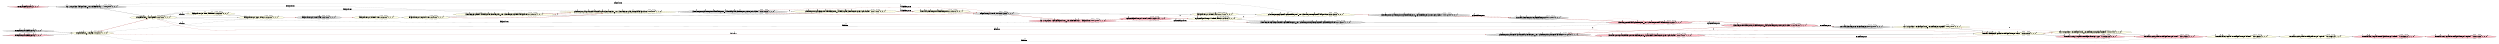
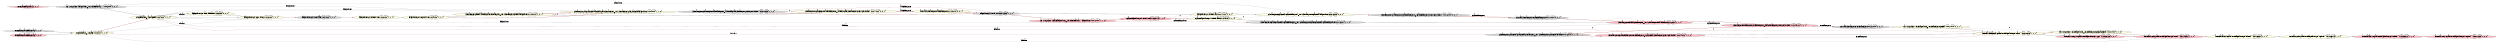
  digraph {
    rankdir=LR
    node [fillcolor=lightyellow shape=ellipse style=filled]
    edge [style=bold color=gray40]
    n1 [label="String fieldName = \"*_replace\"@@@3@@@['1', '1', '0']"]
    n2 [fillcolor=lightpink label="assertThat(true,is(equalTo(newFieldAttributes.get(\"stored\"))))@@@24@@@['1', '1', '1']"]
    n3 [fillcolor=lightgrey label="SchemaRequest.DynamicField dynamicFieldSchemaRequest = new SchemaRequest.DynamicField(fieldName)@@@18@@@['1', '1', '0']"]
    n4 [label="String fieldName = \"accuracyField\"@@@4@@@['1', '1', '1']"]
    n5 [label="fieldAttributes.put(\"type\",\"string\")@@@6@@@['1', '1', '1']"]
    n6 [fillcolor=lightgrey label="fieldAttributes.put(\"stored\",false)@@@7@@@['1', '1', '1']"]
    n7 [label="fieldAttributes.put(\"indexed\",true)@@@8@@@['1', '1', '1']"]
    n8 [label="SchemaRequest.AddField addFieldUpdateSchemaRequest = new SchemaRequest.AddField(fieldAttributes)@@@10@@@['1', '0', '1']"]
    n9 [label="SchemaResponse.UpdateResponse addFieldResponse = addFieldUpdateSchemaRequest.process(getSolrClient())@@@11@@@['0', '0', '1']"]
    n10 [label="SchemaRequest.AddDynamicField addDFieldUpdateSchemaRequest = new SchemaRequest.AddDynamicField(fieldAttributes)@@@9@@@['1', '1', '0']"]
    n11 [label="assertThat(false,is(equalTo(newFieldAttributes.get(\"indexed\"))))@@@25@@@['1', '1', '1']"]
    n12 [label="assertThat(true,is(equalTo(newFieldAttributes.get(\"required\"))))@@@26@@@['1', '1', '1']"]
    n13 [label="assertValidSchemaResponse(addFieldResponse)@@@12@@@['0', '0', '1']"]
    n14 [fillcolor=lightgrey label="fieldAttributes.put(\"stored\",true)@@@13@@@['1', '1', '1']"]
    n15 [fillcolor=lightpink label="assertThat(false,is(equalTo(newFieldAttributes.get(\"indexed\"))))@@@25@@@['1', '1', '0']"]
    n16 [label="assertThat(fieldName,is(equalTo(newFieldAttributes.get(\"name\"))))@@@22@@@['1', '1', '1']"]
    n17 [fillcolor=lightpink label="assertThat(\"string\",is(equalTo(newFieldAttributes.get(\"type\"))))@@@23@@@['0', '0', '1']"]
    n18 [label="Map<String,Object> newFieldAttributes = newFieldResponse.getDynamicField()@@@21@@@['1', '1', '0']"]
    n19 [fillcolor=lightpink label="assertThat(true,is(equalTo(newFieldAttributes.get(\"required\"))))@@@27@@@['1', '0', '0']"]
    n20 [fillcolor=lightpink label="replaceFieldAttributes.put(\"stored\",true)@@@13@@@['1', '1', '0']"]
    n21 [label="replaceFieldAttributes.put(\"indexed\",false)@@@14@@@['1', '1', '0']"]
    n22 [label="fieldAttributes.put(\"indexed\",false)@@@14@@@['0', '0', '1']"]
    n23 [label="SchemaRequest.ReplaceField replaceFieldRequest = new SchemaRequest.ReplaceField(fieldAttributes)@@@15@@@['0', '0', '1']"]
    n24 [fillcolor=lightgrey label="SchemaRequest.ReplaceDynamicField replaceFieldRequest = new SchemaRequest.ReplaceDynamicField(replaceFieldAttributes)@@@15@@@['1', '1', '0']"]
    n25 [fillcolor=lightpink label="SchemaResponse.FieldResponse newFieldResponse = fieldSchemaRequest.process(getSolrClient())@@@19@@@['1', '1', '1']"]
    n26 [fillcolor=lightgrey label="assertValidSchemaResponse(newFieldResponse)@@@20@@@['0', '0', '1']"]
    n27 [fillcolor=lightpink label="testReplaceFieldAccuracy['0', '0', '1']" shape=diamond]
    n28 [fillcolor=lightgrey label="Map<String,Object> fieldAttributes = new LinkedHashMap<>()@@@3@@@['0', '0', '1']"]
    n29 [label="fieldAttributes.put(\"required\",true)@@@9@@@['1', '1', '1']"]
    n30 [label="Map<String,Object> newFieldAttributes = newFieldResponse.getField()@@@21@@@['0', '0', '1']"]
    n31 [fillcolor=lightgrey label="SchemaResponse.UpdateResponse addFieldResponse = addDFieldUpdateSchemaRequest.process(getSolrClient())@@@10@@@['1', '1', '0']"]
    n32 [fillcolor=lightgrey label="testReplaceDynamicFieldAccuracy['0', '1', '0']" shape=diamond]
    n33 [fillcolor=lightgrey label="SchemaResponse.UpdateResponse replaceFieldResponse = replaceFieldRequest.process(getSolrClient())@@@16@@@['0', '0', '1']"]
    n34 [fillcolor=lightpink label="SchemaRequest.Field fieldSchemaRequest = new SchemaRequest.Field(fieldName)@@@18@@@['1', '1', '1']"]
    n35 [fillcolor=lightgrey label="assertValidSchemaResponse(replaceFieldResponse)@@@17@@@['0', '0', '1']"]
-   n36 [fillcolor=lightpink label="testReplaceDynamicFieldAccuracy['1', '0', '0']" shape=diamond]
+   n36 [fillcolor=lightpink label="testReplaceDynamicFieldAccuracy['1', '0', '0']"]
    n37 [fillcolor=lightpink label="SchemaResponse.DynamicFieldResponse newFieldResponse = dynamicFieldSchemaRequest.process(getSolrClient())@@@19@@@['1', '1', '0']"]
    n38 [label="fieldAttributes.put(\"name\",fieldName)@@@5@@@['0', '0', '1']"]
    n39 [fillcolor=lightpink label="Map<String,Object> replaceFieldAttributes = new LinkedHashMap<>(fieldAttributes)@@@12@@@['1', '1', '0']"]
    n1 -> n2 [label=fieldName style=solid]
    n1 -> n3 [label=fieldName style=solid color=brown]
    n1 -> n4 [color=brown]
    n1 -> n5 [label=fieldName style=solid]
    n2 -> n11 [color=brown]
    n3 -> n34 [label=0 style=dashed color=brown]
    n3 -> n37 [color=brown]
    n4 -> n5
    n4 -> n10 [label=fieldAttributes style=solid]
    n4 -> n16 [label=fieldName style=solid color=brown]
    n4 -> n34 [label=fieldName style=solid]
    n4 -> n38
    n4 -> n38 [label=fieldName style=solid]
    n4 -> n39 [label=fieldAttributes style=solid]
    n5 -> n6 [color=brown]
    n6 -> n7 [color=brown]
    n7 -> n29
    n8 -> n9
    n8 -> n10 [color=brown]
    n9 -> n13 [label=addFieldResponse style=solid]
    n9 -> n13 [color=brown]
    n10 -> n8 [label=0 style=dashed color=brown]
    n10 -> n31
    n11 -> n12
    n12 -> n15
    n13 -> n14 [color=brown]
    n14 -> n22
    n14 -> n39 [color=brown]
    n15 -> n19 [color=brown]
    n16 -> n17
    n16 -> n18 [color=brown]
    n17 -> n2 [color=brown]
    n18 -> n2
    n18 -> n30 [label=0 style=dashed color=brown]
    n20 -> n21 [color=brown]
    n20 -> n22 [label=0 style=dashed color=brown]
    n21 -> n23 [label=0 style=dashed color=brown]
    n21 -> n24
    n22 -> n23
    n23 -> n33 [color=brown]
    n24 -> n34
    n25 -> n3 [color=brown]
    n25 -> n26
    n25 -> n26 [label=newFieldResponse style=solid color=brown]
    n26 -> n30
    n27 -> n28
    n28 -> n4
    n28 -> n8 [label=fieldAttributes style=solid]
    n28 -> n23 [label=fieldAttributes style=solid]
    n29 -> n8
    n29 -> n10 [color=brown]
    n30 -> n16
    n31 -> n9 [label=0 style=dashed]
    n31 -> n14 [label=addFieldResponse style=solid color=brown]
    n31 -> n14 [color=brown]
    n32 -> n1
    n33 -> n35 [color=brown]
    n33 -> n35 [label=replaceFieldResponse style=solid color=brown]
    n34 -> n25 [color=brown]
    n34 -> n25 [label=replaceFieldResponse style=solid]
    n35 -> n34 [color=brown]
    n36 -> n1
    n37 -> n16
    n37 -> n16 [label=newFieldResponse style=solid color=brown]
    n37 -> n25 [label=0 style=dashed]
    n38 -> n5
    n39 -> n20 [color=brown]
    n39 -> n24 [label=replaceFieldAttributes style=solid color=brown]
  }
